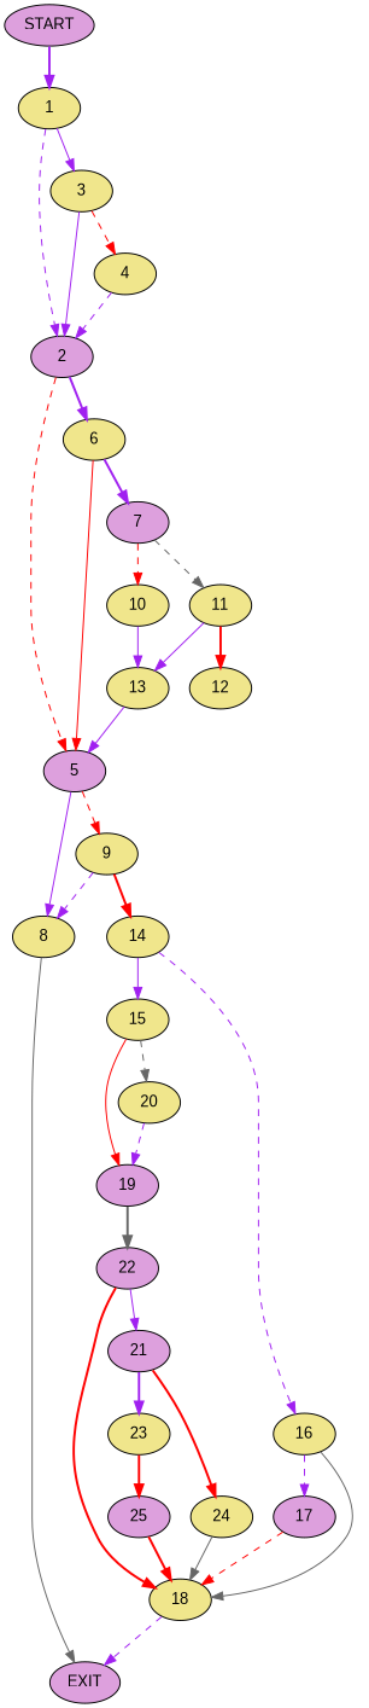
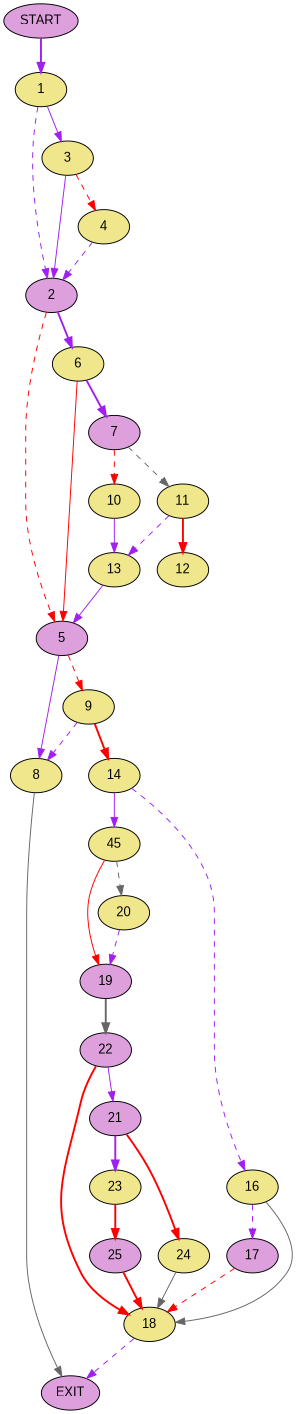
  digraph {
    fontname="Liberation Sans"
    node [fillcolor=khaki fontname="Liberation Sans" style=filled]
    edge [color=purple fontname="Liberation Sans" style=dashed]
    n1 [fillcolor=plum label=START]
    1
    2 [fillcolor=plum]
    3
    n5 [fillcolor=plum label=EXIT]
    5 [fillcolor=plum]
    6
    4
    8
    9
    7 [fillcolor=plum]
    14
    10
    11
    13
    12
-   15
+   15 [label=45]
    16
    19 [fillcolor=plum]
    20
    17 [fillcolor=plum]
    18
    22 [fillcolor=plum]
    21 [fillcolor=plum]
    23
    24
    25 [fillcolor=plum]
    n1 -> 1 [style=bold]
    1 -> 2
    1 -> 3 [style=solid]
    2 -> 5 [color=red]
    2 -> 6 [style=bold]
    3 -> 2 [style=solid]
    3 -> 4 [color=red]
    5 -> 8 [style=solid]
    5 -> 9 [color=red]
    6 -> 5 [color=red style=solid]
    6 -> 7 [style=bold]
    4 -> 2
    8 -> n5 [color=gray40 style=solid]
    9 -> 8
    9 -> 14 [color=red style=bold]
    7 -> 10 [color=red]
    7 -> 11 [color=gray40]
    14 -> 15 [style=solid]
    14 -> 16
    10 -> 13 [style=solid]
-   11 -> 13 [style=solid]
+   11 -> 13
    11 -> 12 [color=red style=bold]
    13 -> 5 [style=solid]
    15 -> 19 [color=red style=solid]
    15 -> 20 [color=gray40]
    16 -> 17
    16 -> 18 [color=gray40 style=solid]
    19 -> 22 [color=gray40 style=bold]
    20 -> 19
    17 -> 18 [color=red]
    18 -> n5
    22 -> 18 [color=red style=bold]
    22 -> 21 [style=solid]
    21 -> 23 [style=bold]
    21 -> 24 [color=red style=bold]
    23 -> 25 [color=red style=bold]
    24 -> 18 [color=gray40 style=solid]
    25 -> 18 [color=red style=bold]
  }
